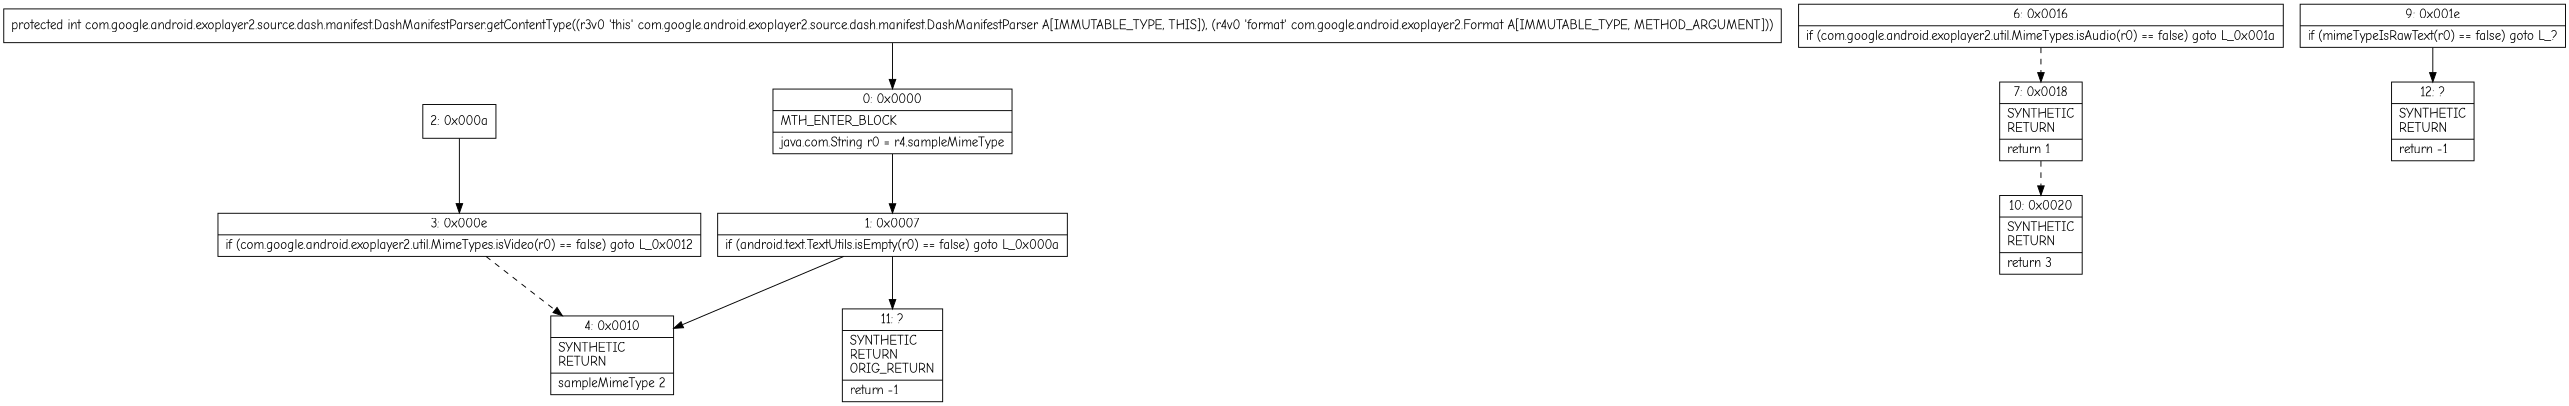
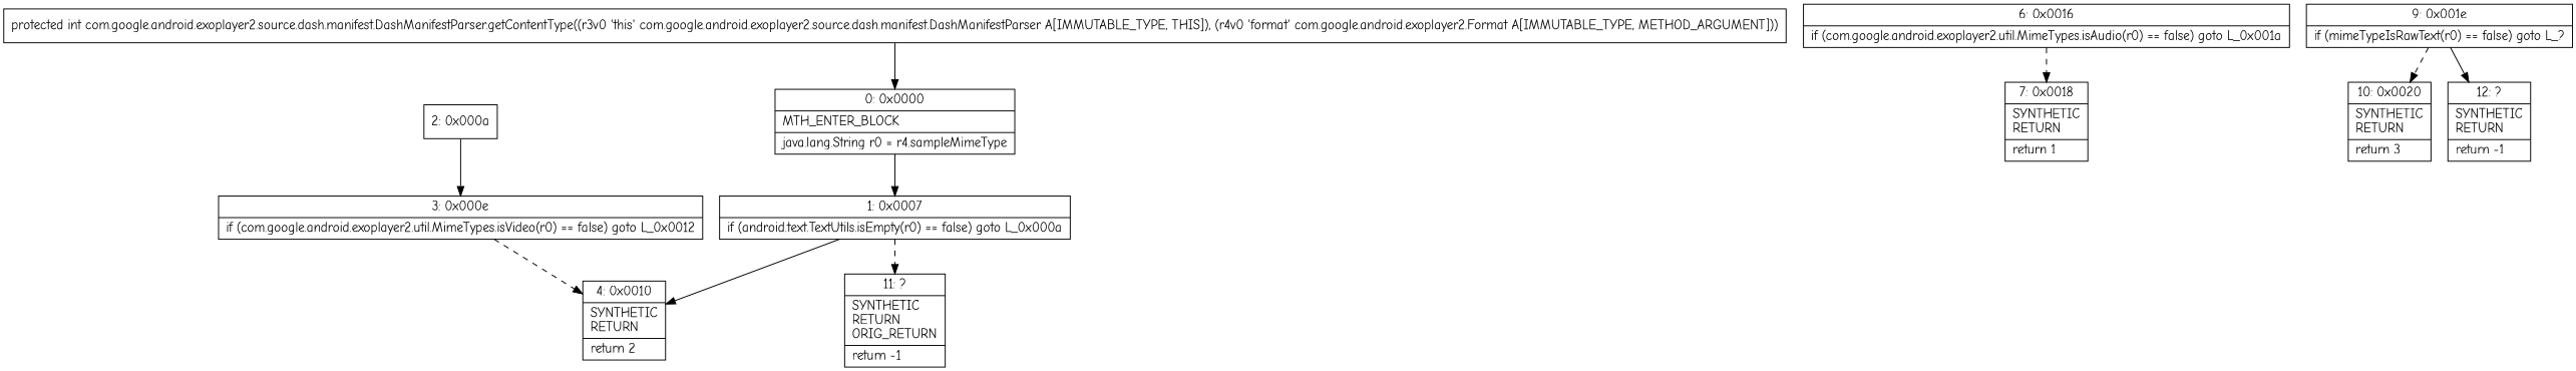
  digraph {
    fontname="Comic Neue"
    node [fontname="Comic Neue" shape=record]
    edge [fontname="Comic Neue"]
-   n1 [label="{0\:\ 0x0000|MTH_ENTER_BLOCK\l|java.com.String r0 = r4.sampleMimeType\l}"]
+   n1 [label="{0\:\ 0x0000|MTH_ENTER_BLOCK\l|java.lang.String r0 = r4.sampleMimeType\l}"]
    n2 [label="{1\:\ 0x0007|if (android.text.TextUtils.isEmpty(r0) == false) goto L_0x000a\l}"]
    n3 [label="{11\:\ ?|SYNTHETIC\lRETURN\lORIG_RETURN\l|return \-1\l}"]
-   n4 [label="{4\:\ 0x0010|SYNTHETIC\lRETURN\l|sampleMimeType 2\l}"]
+   n4 [label="{4\:\ 0x0010|SYNTHETIC\lRETURN\l|return 2\l}"]
    n5 [label="{2\:\ 0x000a}"]
    n6 [label="{3\:\ 0x000e|if (com.google.android.exoplayer2.util.MimeTypes.isVideo(r0) == false) goto L_0x0012\l}"]
    n7 [label="{6\:\ 0x0016|if (com.google.android.exoplayer2.util.MimeTypes.isAudio(r0) == false) goto L_0x001a\l}"]
    n8 [label="{7\:\ 0x0018|SYNTHETIC\lRETURN\l|return 1\l}"]
    n9 [label="{9\:\ 0x001e|if (mimeTypeIsRawText(r0) == false) goto L_?\l}"]
    n10 [label="{10\:\ 0x0020|SYNTHETIC\lRETURN\l|return 3\l}"]
    n11 [label="{12\:\ ?|SYNTHETIC\lRETURN\l|return \-1\l}"]
    n12 [label="{protected int com.google.android.exoplayer2.source.dash.manifest.DashManifestParser.getContentType((r3v0 'this' com.google.android.exoplayer2.source.dash.manifest.DashManifestParser A[IMMUTABLE_TYPE, THIS]), (r4v0 'format' com.google.android.exoplayer2.Format A[IMMUTABLE_TYPE, METHOD_ARGUMENT])) }"]
    n1 -> n2
-   n2 -> n3 [style=solid]
+   n2 -> n3 [style=dashed]
    n2 -> n4
    n5 -> n6
    n6 -> n4 [style=dashed]
    n7 -> n8 [style=dashed]
-   n8 -> n10 [style=dashed]
+   n9 -> n10 [style=dashed]
    n9 -> n11
    n12 -> n1
  }
